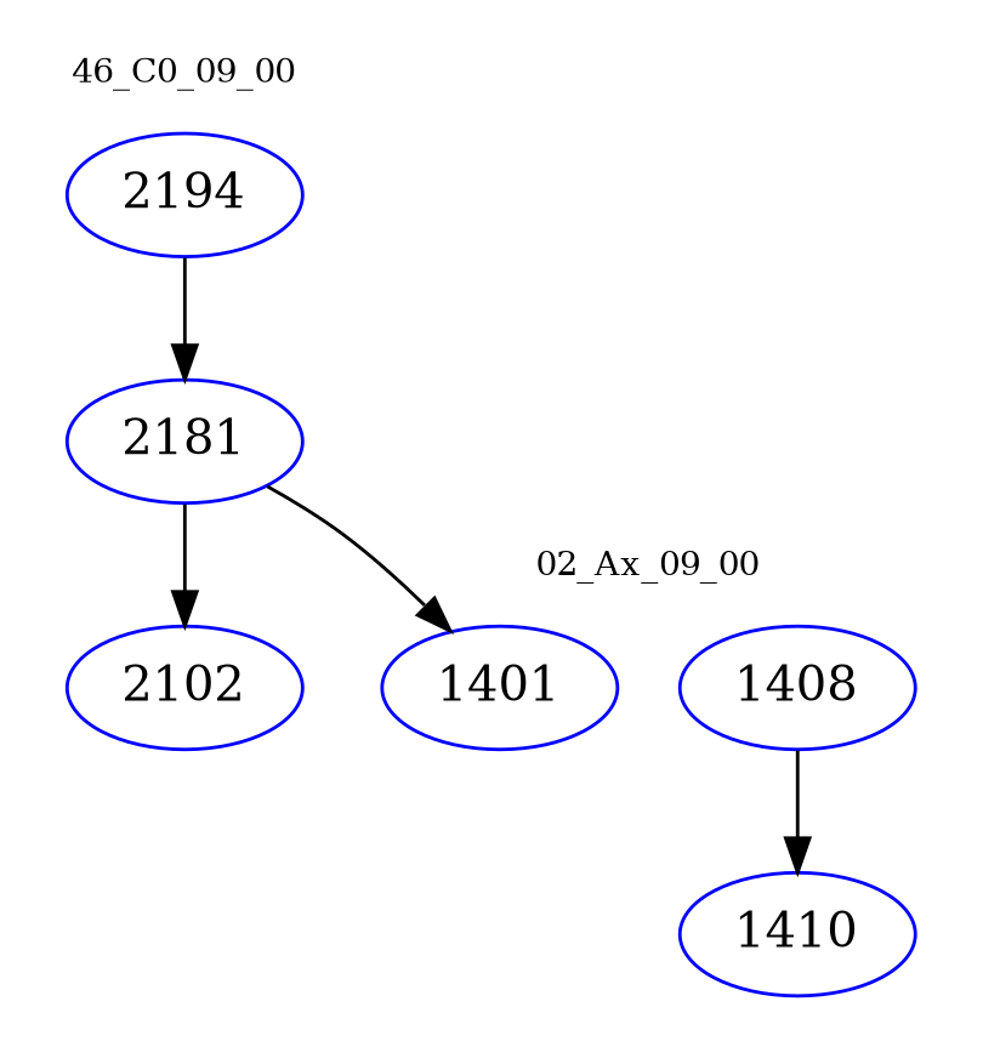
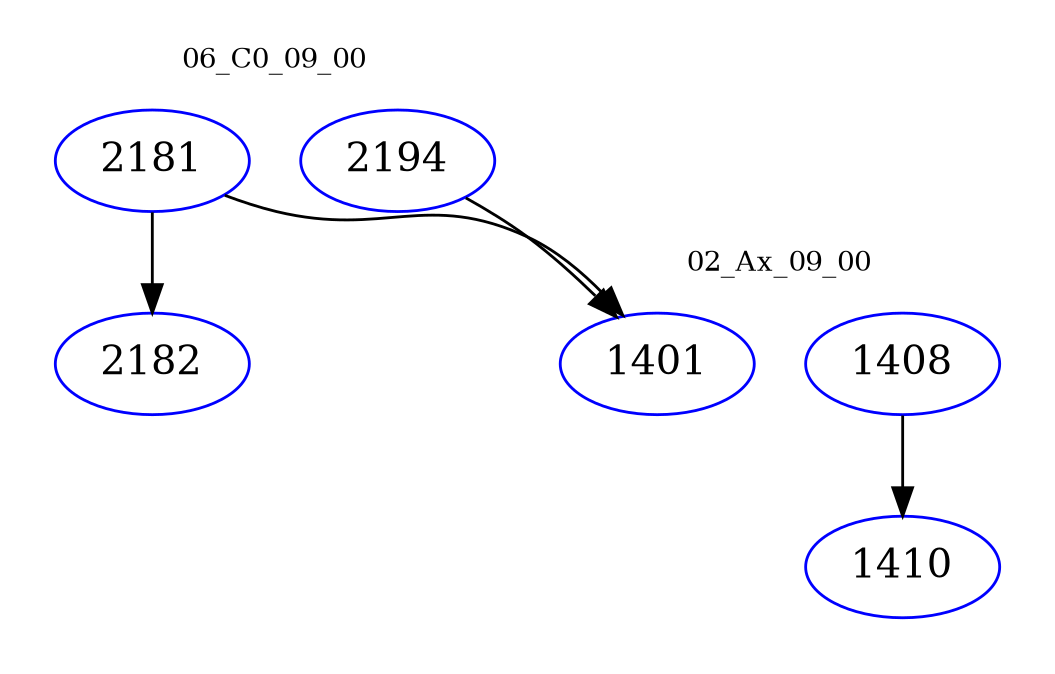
  digraph {
    node [color=blue]
    edge [color=black]
    n1 [label=1408]
    n2 [label=1401]
    n3 [label=1410]
    n4 [label=2194]
    n5 [label=2181]
-   n6 [label=2102]
+   n6 [label=2182]
    subgraph cluster_1 {
      color=white
      fontsize=10
      label="02_Ax_09_00"
      n1
      n2
      n3
    }
    subgraph cluster_2 {
      color=white
      fontsize=10
-     label="46_C0_09_00"
+     label="06_C0_09_00"
      n4
      n5
      n6
    }
    n1 -> n3
-   n4 -> n5
+   n4 -> n2
    n5 -> n2
    n5 -> n6
  }
